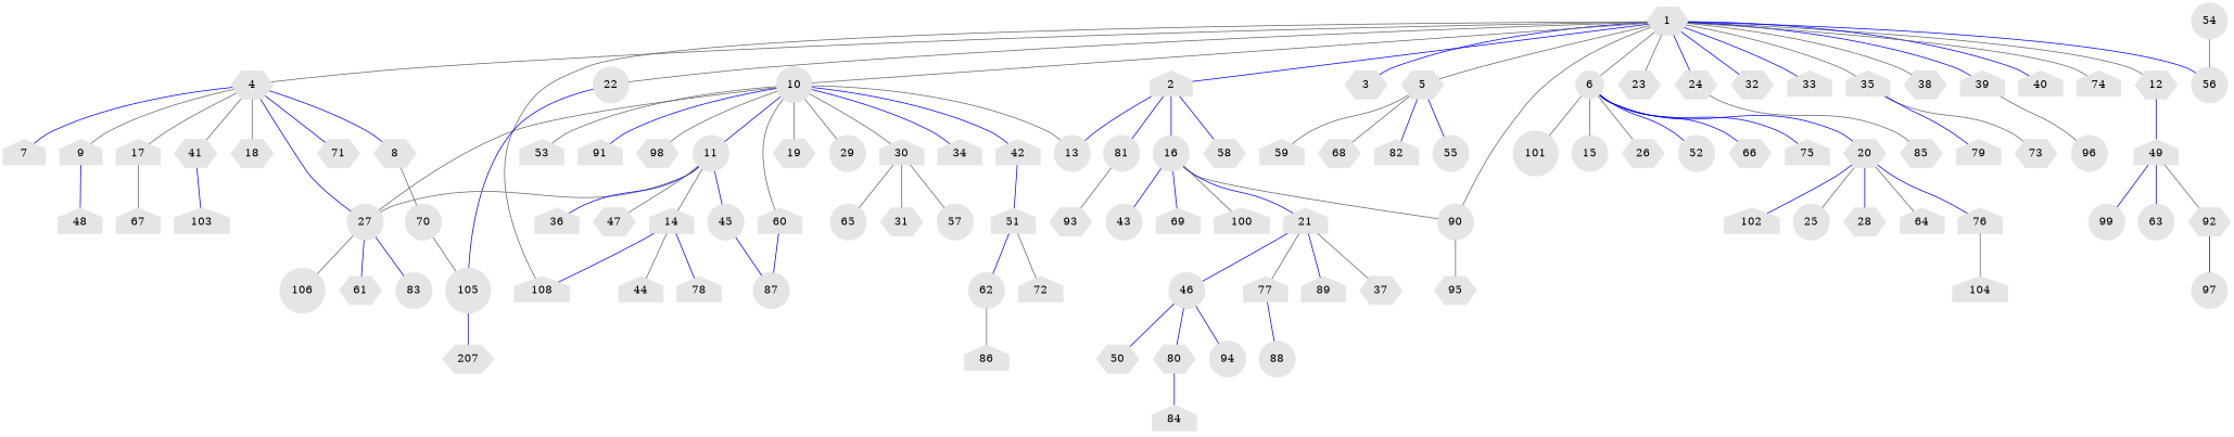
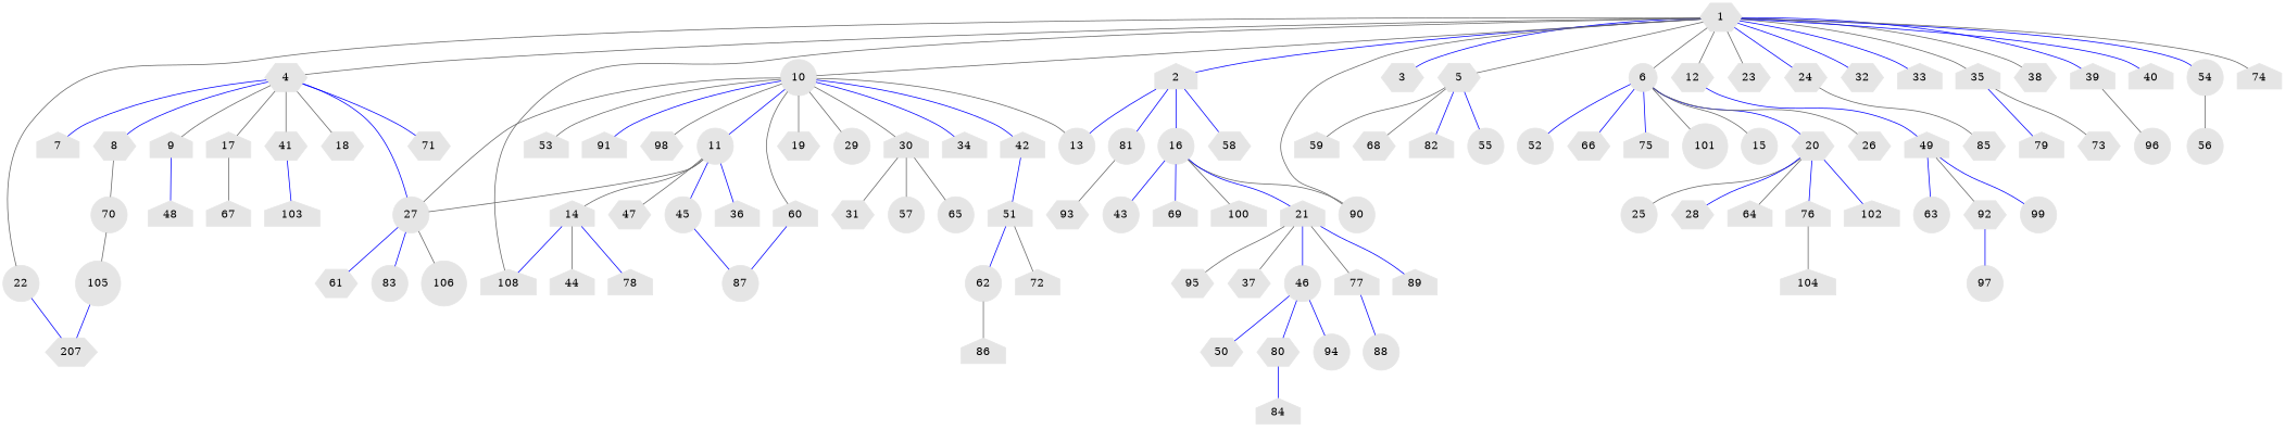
  graph {
    node [color=gray90 shape=house style=filled]
    edge [color=blue]
    1 [shape=hexagon]
    2
    3 [shape=hexagon]
    4 [shape=hexagon]
    5 [shape=hexagon]
    6 [shape=circle]
    10 [shape=circle]
    12 [shape=hexagon]
    22 [shape=circle]
    23 [shape=hexagon]
    24 [shape=hexagon]
    32 [shape=hexagon]
    33
    35
    38 [shape=hexagon]
    39
    40
    54 [shape=circle]
    74
    90 [shape=circle]
    108
    13 [shape=circle]
    16 [shape=circle]
    58 [shape=hexagon]
    81 [shape=circle]
    7
    8 [shape=hexagon]
    9
    17
    18 [shape=hexagon]
    27 [shape=circle]
    41 [shape=hexagon]
    71 [shape=hexagon]
    55 [shape=circle]
    59
    68 [shape=hexagon]
    82
    15 [shape=circle]
    20 [shape=hexagon]
    26 [shape=hexagon]
    52 [shape=circle]
    66 [shape=hexagon]
    75
    101 [shape=circle]
    11 [shape=circle]
    19 [shape=hexagon]
    29 [shape=circle]
    30
    34
    42
    53
    60
    91
    98 [shape=hexagon]
    49
    105 [shape=circle]
    85 [shape=hexagon]
    73 [shape=hexagon]
    79
    96 [shape=circle]
    56 [shape=circle]
    21
    43 [shape=circle]
    69
    100
    93 [shape=hexagon]
    70 [shape=circle]
    48
    67
    61 [shape=hexagon]
    83 [shape=circle]
    106 [shape=circle]
    103
    25 [shape=circle]
    28 [shape=hexagon]
    64
    76
    102
    14
    36
    45 [shape=circle]
    47 [shape=hexagon]
    31 [shape=hexagon]
    57 [shape=circle]
    65 [shape=circle]
    51
    87 [shape=circle]
    44
    78
    63 [shape=circle]
    92 [shape=hexagon]
    99 [shape=circle]
    37 [shape=hexagon]
    46 [shape=circle]
    77
    89
    95 [shape=hexagon]
    104
    50 [shape=hexagon]
    80 [shape=hexagon]
    94 [shape=circle]
    88 [shape=circle]
    n103 [label=207 shape=hexagon]
    62 [shape=circle]
    72
    84
    97 [shape=circle]
    86
    1 -- 2
    1 -- 3
    1 -- 4 [color=gray40]
    1 -- 5 [color=gray40]
    1 -- 6 [color=gray40]
    1 -- 10 [color=gray40]
    1 -- 12 [color=gray40]
    1 -- 22 [color=gray40]
    1 -- 23 [color=gray40]
    1 -- 24
    1 -- 32
    1 -- 33
    1 -- 35 [color=gray40]
    1 -- 38 [color=gray40]
    1 -- 39
    1 -- 40
-   1 -- 56
+   1 -- 54
    1 -- 74 [color=gray40]
    1 -- 90 [color=gray40]
    1 -- 108 [color=gray40]
    2 -- 13
    2 -- 16
    2 -- 58
    2 -- 81
    4 -- 7
    4 -- 8
    4 -- 9 [color=gray40]
    4 -- 17 [color=gray40]
    4 -- 18 [color=gray40]
    4 -- 27
    4 -- 41 [color=gray40]
    4 -- 71
    5 -- 55
    5 -- 59 [color=gray40]
    5 -- 68 [color=gray40]
    5 -- 82
    6 -- 15 [color=gray40]
    6 -- 20
    6 -- 26 [color=gray40]
    6 -- 52
    6 -- 66
    6 -- 75
    6 -- 101 [color=gray40]
    10 -- 13 [color=gray40]
    10 -- 27 [color=gray40]
    10 -- 11
    10 -- 19 [color=gray40]
    10 -- 29 [color=gray40]
    10 -- 30 [color=gray40]
    10 -- 34
    10 -- 42
    10 -- 53 [color=gray40]
    10 -- 60 [color=gray40]
    10 -- 91
    10 -- 98 [color=gray40]
    12 -- 49
-   22 -- 105
+   22 -- n103
    24 -- 85 [color=gray40]
    35 -- 73 [color=gray40]
    35 -- 79
    39 -- 96 [color=gray40]
    54 -- 56 [color=gray40]
    16 -- 90 [color=gray40]
    16 -- 21
    16 -- 43
    16 -- 69
    16 -- 100 [color=gray40]
    81 -- 93 [color=gray40]
    8 -- 70 [color=gray40]
    9 -- 48
    17 -- 67 [color=gray40]
    27 -- 61
    27 -- 83
    27 -- 106 [color=gray40]
    41 -- 103
    20 -- 25 [color=gray40]
    20 -- 28
    20 -- 64 [color=gray40]
    20 -- 76
    20 -- 102
    11 -- 27 [color=gray40]
    11 -- 14 [color=gray40]
    11 -- 36
    11 -- 45
    11 -- 47 [color=gray40]
    30 -- 31 [color=gray40]
    30 -- 57 [color=gray40]
    30 -- 65 [color=gray40]
    42 -- 51
    60 -- 87
    49 -- 63
    49 -- 92 [color=gray40]
    49 -- 99
    105 -- n103
    21 -- 37 [color=gray40]
    21 -- 46
    21 -- 77 [color=gray40]
    21 -- 89
-   90 -- 95 [color=gray40]
+   21 -- 95 [color=gray40]
    70 -- 105 [color=gray40]
    76 -- 104 [color=gray40]
    14 -- 108
    14 -- 44 [color=gray40]
    14 -- 78
    45 -- 87
    51 -- 62
    51 -- 72 [color=gray40]
    92 -- 97
    46 -- 50
    46 -- 80
    46 -- 94
    77 -- 88
    80 -- 84
    62 -- 86 [color=gray40]
  }
